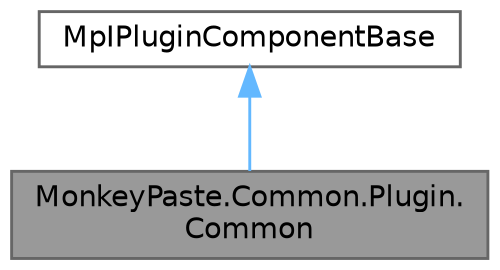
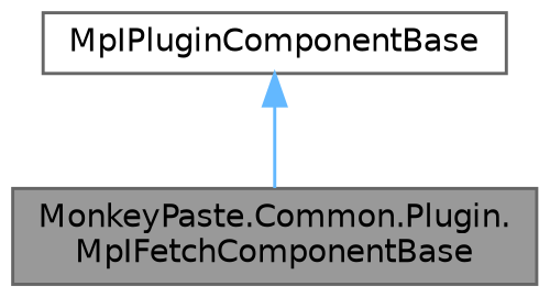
  digraph {
    node [color=gray40 fontname=Helvetica fontsize=10 shape=box style=filled]
-   n1 [fillcolor=grey60 fontcolor=black height=0.2 label="MonkeyPaste.Common.Plugin.\lCommon" width=0.4]
+   n1 [fillcolor=grey60 fontcolor=black height=0.2 label="MonkeyPaste.Common.Plugin.\lMpIFetchComponentBase" width=0.4]
    n2 [fillcolor=white height=0.2 label=MpIPluginComponentBase width=0.4]
    n2 -> n1 [color=steelblue1 dir=back fontname=Helvetica fontsize=10 labelfontname=Helvetica labelfontsize=10 style=solid]
  }
